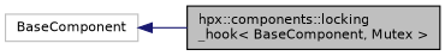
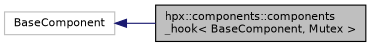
  digraph {
    rankdir=LR
    fontname="DejaVu Sans"
    node [fontname="DejaVu Sans" fontsize=10 shape=record style=filled]
-   n1 [color=black fillcolor=grey75 fontcolor=black height=0.2 label="hpx::components::locking\l_hook\< BaseComponent, Mutex \>" width=0.4]
+   n1 [color=black fillcolor=grey75 fontcolor=black height=0.2 label="hpx::components::components\l_hook\< BaseComponent, Mutex \>" width=0.4]
    n2 [color=grey75 fillcolor=white height=0.2 label=BaseComponent width=0.4]
    n2 -> n1 [color=midnightblue dir=back fontname="DejaVu Sans" fontsize=10 labelfontname=Helvetica labelfontsize=10 style=solid]
  }
